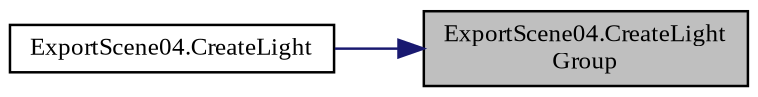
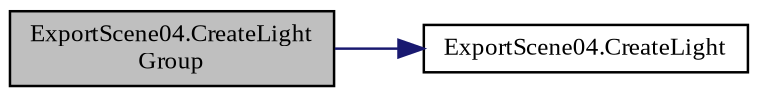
  digraph {
    rankdir=LR
    fontname="Liberation Serif"
    node [color=black fontname="Liberation Serif" fontsize=10 shape=record style=filled]
    n1 [fillcolor=grey75 fontcolor=black height=0.2 label="ExportScene04.CreateLight\lGroup" width=0.4]
    n2 [fillcolor=white height=0.2 label="ExportScene04.CreateLight" width=0.4]
-   n2 -> n1 [color=midnightblue fontname="Liberation Serif" fontsize=10 labelfontname=Helvetica labelfontsize=10 style=solid]
+   n1 -> n2 [color=midnightblue fontname="Liberation Serif" fontsize=10 labelfontname=Helvetica labelfontsize=10 style=solid]
  }
